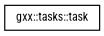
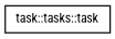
  digraph {
    rankdir=LR
    fontname="Roboto Condensed"
-   n1 [color=black fillcolor=white fontname="Roboto Condensed" fontsize=10 height=0.2 label="gxx::tasks::task" shape=record style=filled width=0.4]
+   n1 [color=black fillcolor=white fontname="Roboto Condensed" fontsize=10 height=0.2 label="task::tasks::task" shape=record style=filled width=0.4]
  }
